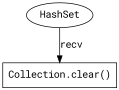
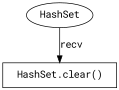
  digraph {
    fontname="Roboto Mono"
    node [fontname="Roboto Mono"]
-   n1 [label="Collection.clear()" shape=box]
+   n1 [label="HashSet.clear()" shape=box]
    n2 [label=HashSet shape=ellipse]
    n2 -> n1 [label=recv fontname="Roboto Mono"]
  }
